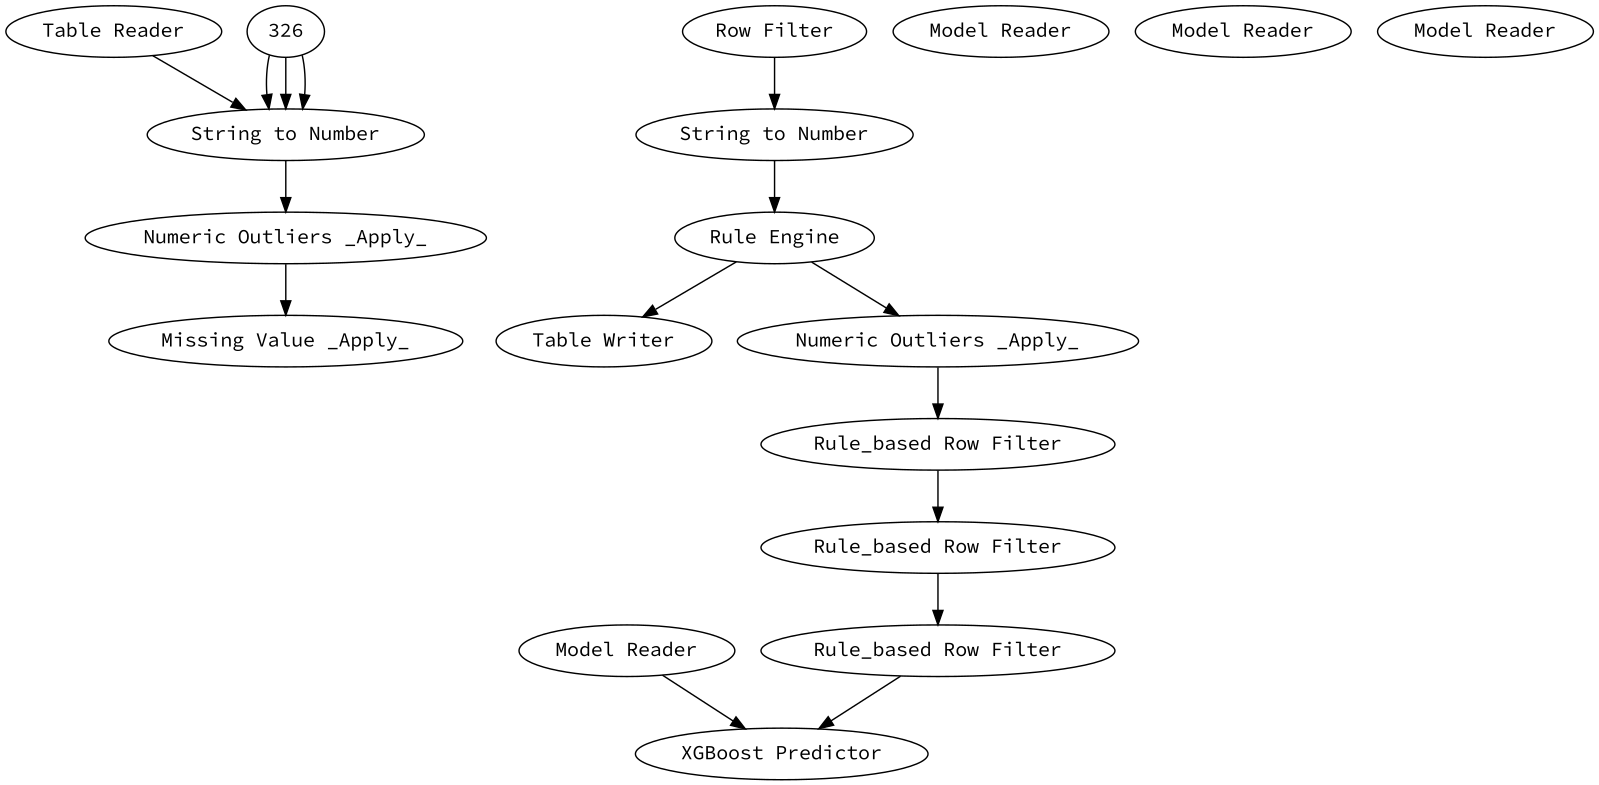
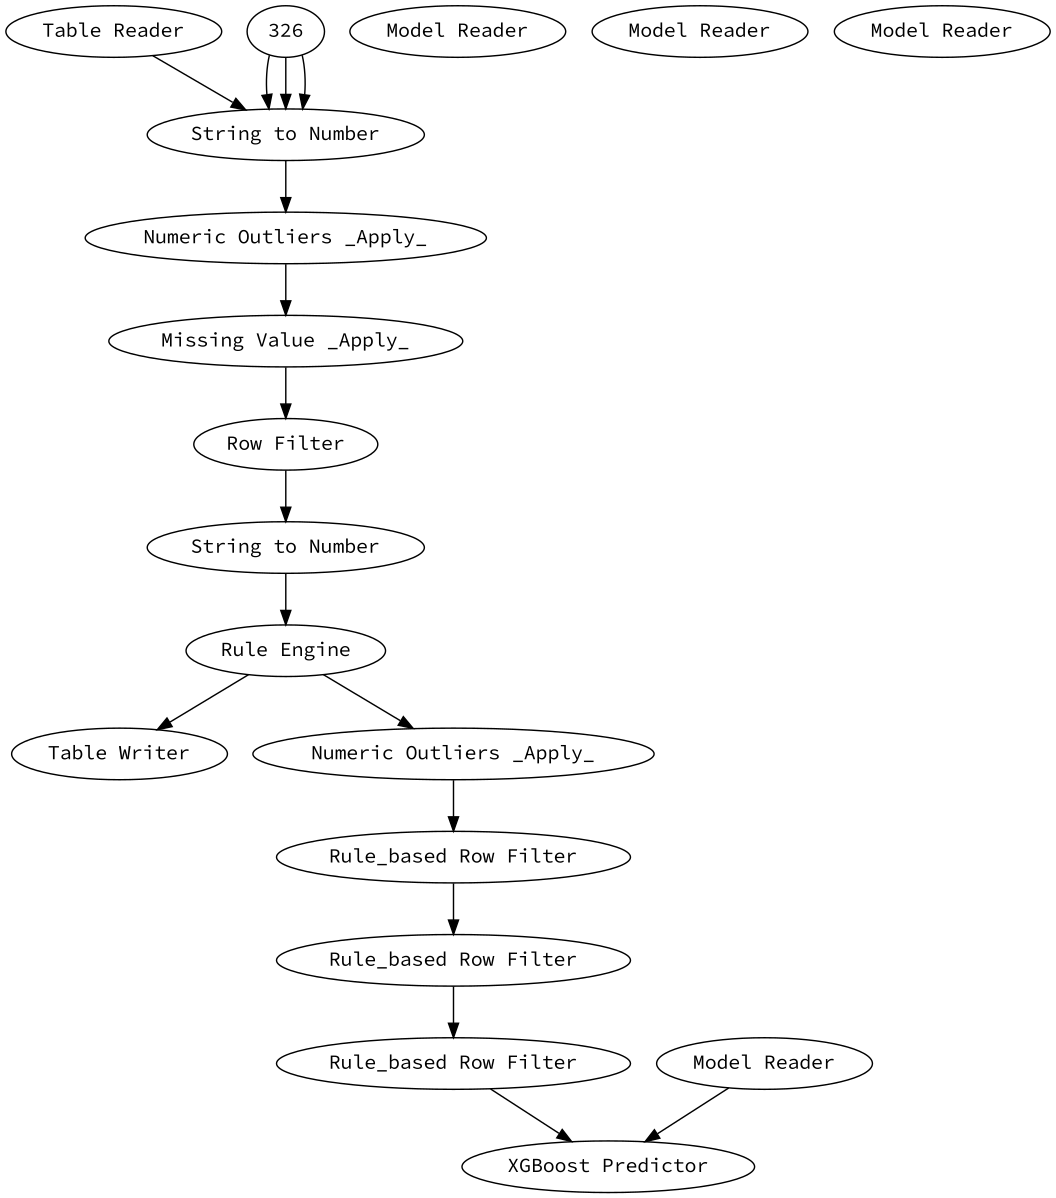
  digraph {
    fontname="Source Code Pro"
    rankdir=TB
    node [fontname="Source Code Pro"]
    edge [fontname="Source Code Pro"]
    n1 [label="Table Reader"]
    n2 [label="String to Number"]
    n3 [label="Numeric Outliers _Apply_"]
    n4 [label="Model Reader"]
    n5 [label="XGBoost Predictor"]
    n6 [label="Table Writer"]
    n7 [label="Rule_based Row Filter"]
    n8 [label="Rule_based Row Filter"]
    n9 [label="Rule_based Row Filter"]
    n10 [label="Rule Engine"]
    n11 [label="Numeric Outliers _Apply_"]
    n12 [label="String to Number"]
    n13 [label="Missing Value _Apply_"]
    n14 [label="Row Filter"]
    n15 [label="Model Reader"]
    n16 [label="Model Reader"]
    n17 [label="Model Reader"]
    326
    n1 -> n2
    n2 -> n3
    n3 -> n13
    n4 -> n5
    n7 -> n8
    n8 -> n9
    n9 -> n5
    n10 -> n6
    n10 -> n11
    n11 -> n7
    n12 -> n10
+   n13 -> n14
    n14 -> n12
    326 -> n2
    326 -> n2
    326 -> n2
  }
